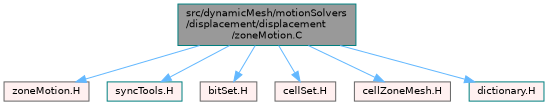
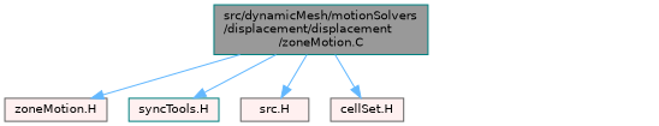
  digraph {
    node [color=gray40 fillcolor="#FFF0F0" fontname=Helvetica fontsize=10 shape=box style=filled]
    edge [color=steelblue1 fontname=Helvetica fontsize=10 labelfontname=Helvetica labelfontsize=10 style=solid]
    n1 [color=teal fillcolor=grey60 fontcolor=black height=0.2 label="src/dynamicMesh/motionSolvers\l/displacement/displacement\l/zoneMotion.C" width=0.4]
    n2 [height=0.2 label="zoneMotion.H" width=0.4]
    n3 [color=teal height=0.2 label="syncTools.H" width=0.4]
-   n4 [height=0.2 label="bitSet.H" width=0.4]
+   n4 [height=0.2 label="src.H" width=0.4]
    n5 [height=0.2 label="cellSet.H" width=0.4]
-   n6 [height=0.2 label="cellZoneMesh.H" width=0.4]
-   n7 [color=teal height=0.2 label="dictionary.H" width=0.4]
    n1 -> n2
    n1 -> n3
    n1 -> n4
    n1 -> n5
-   n1 -> n6
-   n1 -> n7
  }
